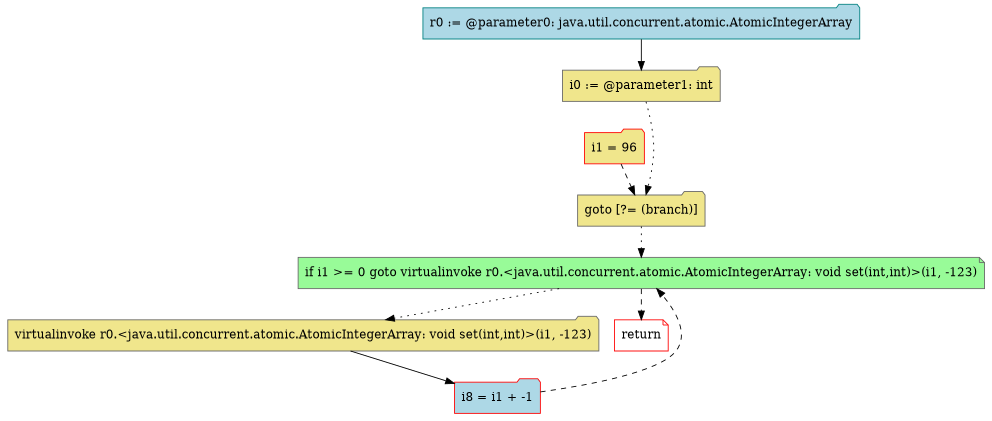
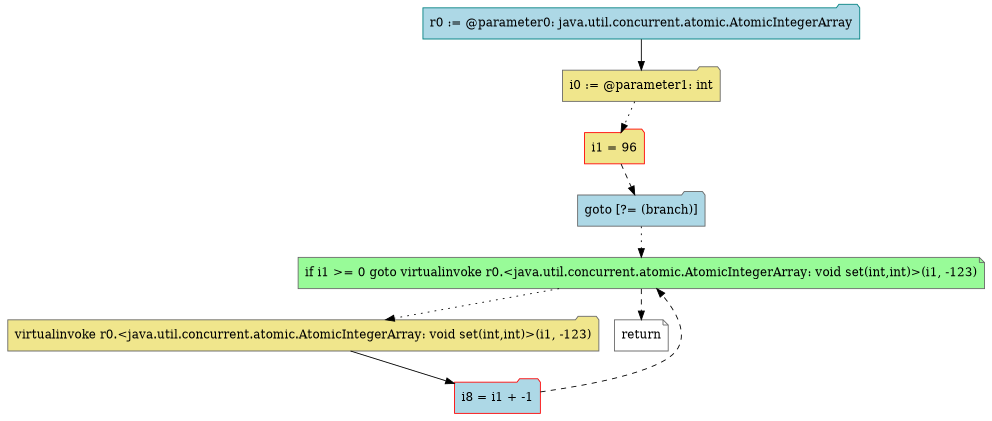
  digraph {
    node [color=gray40 fillcolor=khaki shape=folder style=filled]
    edge [style=dotted]
    "r0 := @parameter0: java.util.concurrent.atomic.AtomicIntegerArray" [color=teal fillcolor=lightblue]
    "i0 := @parameter1: int"
    "i1 = 96" [color=red]
-   "goto [?= (branch)]"
+   "goto [?= (branch)]" [fillcolor=lightblue]
    "if i1 >= 0 goto virtualinvoke r0.<java.util.concurrent.atomic.AtomicIntegerArray: void set(int,int)>(i1, -123)" [fillcolor=palegreen shape=note]
    "virtualinvoke r0.<java.util.concurrent.atomic.AtomicIntegerArray: void set(int,int)>(i1, -123)"
-   return [color=red fillcolor=white shape=note]
+   return [fillcolor=white shape=note]
    n8 [color=red fillcolor=lightblue label="i8 = i1 + -1"]
    "r0 := @parameter0: java.util.concurrent.atomic.AtomicIntegerArray" -> "i0 := @parameter1: int" [style=solid]
-   "i0 := @parameter1: int" -> "goto [?= (branch)]"
+   "i0 := @parameter1: int" -> "i1 = 96"
    "i1 = 96" -> "goto [?= (branch)]" [style=dashed]
    "goto [?= (branch)]" -> "if i1 >= 0 goto virtualinvoke r0.<java.util.concurrent.atomic.AtomicIntegerArray: void set(int,int)>(i1, -123)"
    "if i1 >= 0 goto virtualinvoke r0.<java.util.concurrent.atomic.AtomicIntegerArray: void set(int,int)>(i1, -123)" -> "virtualinvoke r0.<java.util.concurrent.atomic.AtomicIntegerArray: void set(int,int)>(i1, -123)"
    "if i1 >= 0 goto virtualinvoke r0.<java.util.concurrent.atomic.AtomicIntegerArray: void set(int,int)>(i1, -123)" -> return [style=dashed]
    "virtualinvoke r0.<java.util.concurrent.atomic.AtomicIntegerArray: void set(int,int)>(i1, -123)" -> n8 [style=solid]
    n8 -> "if i1 >= 0 goto virtualinvoke r0.<java.util.concurrent.atomic.AtomicIntegerArray: void set(int,int)>(i1, -123)" [style=dashed]
  }
